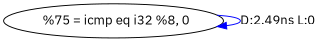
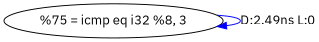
  digraph {
    fontname="IBM Plex Sans"
-   n1 [label="  %75 = icmp eq i32 %8, 0" fontname="IBM Plex Sans"]
+   n1 [label="%75 = icmp eq i32 %8, 3" fontname="IBM Plex Sans"]
    n1 -> n1 [color=blue label="D:2.49ns L:0" fontname="IBM Plex Sans"]
  }
